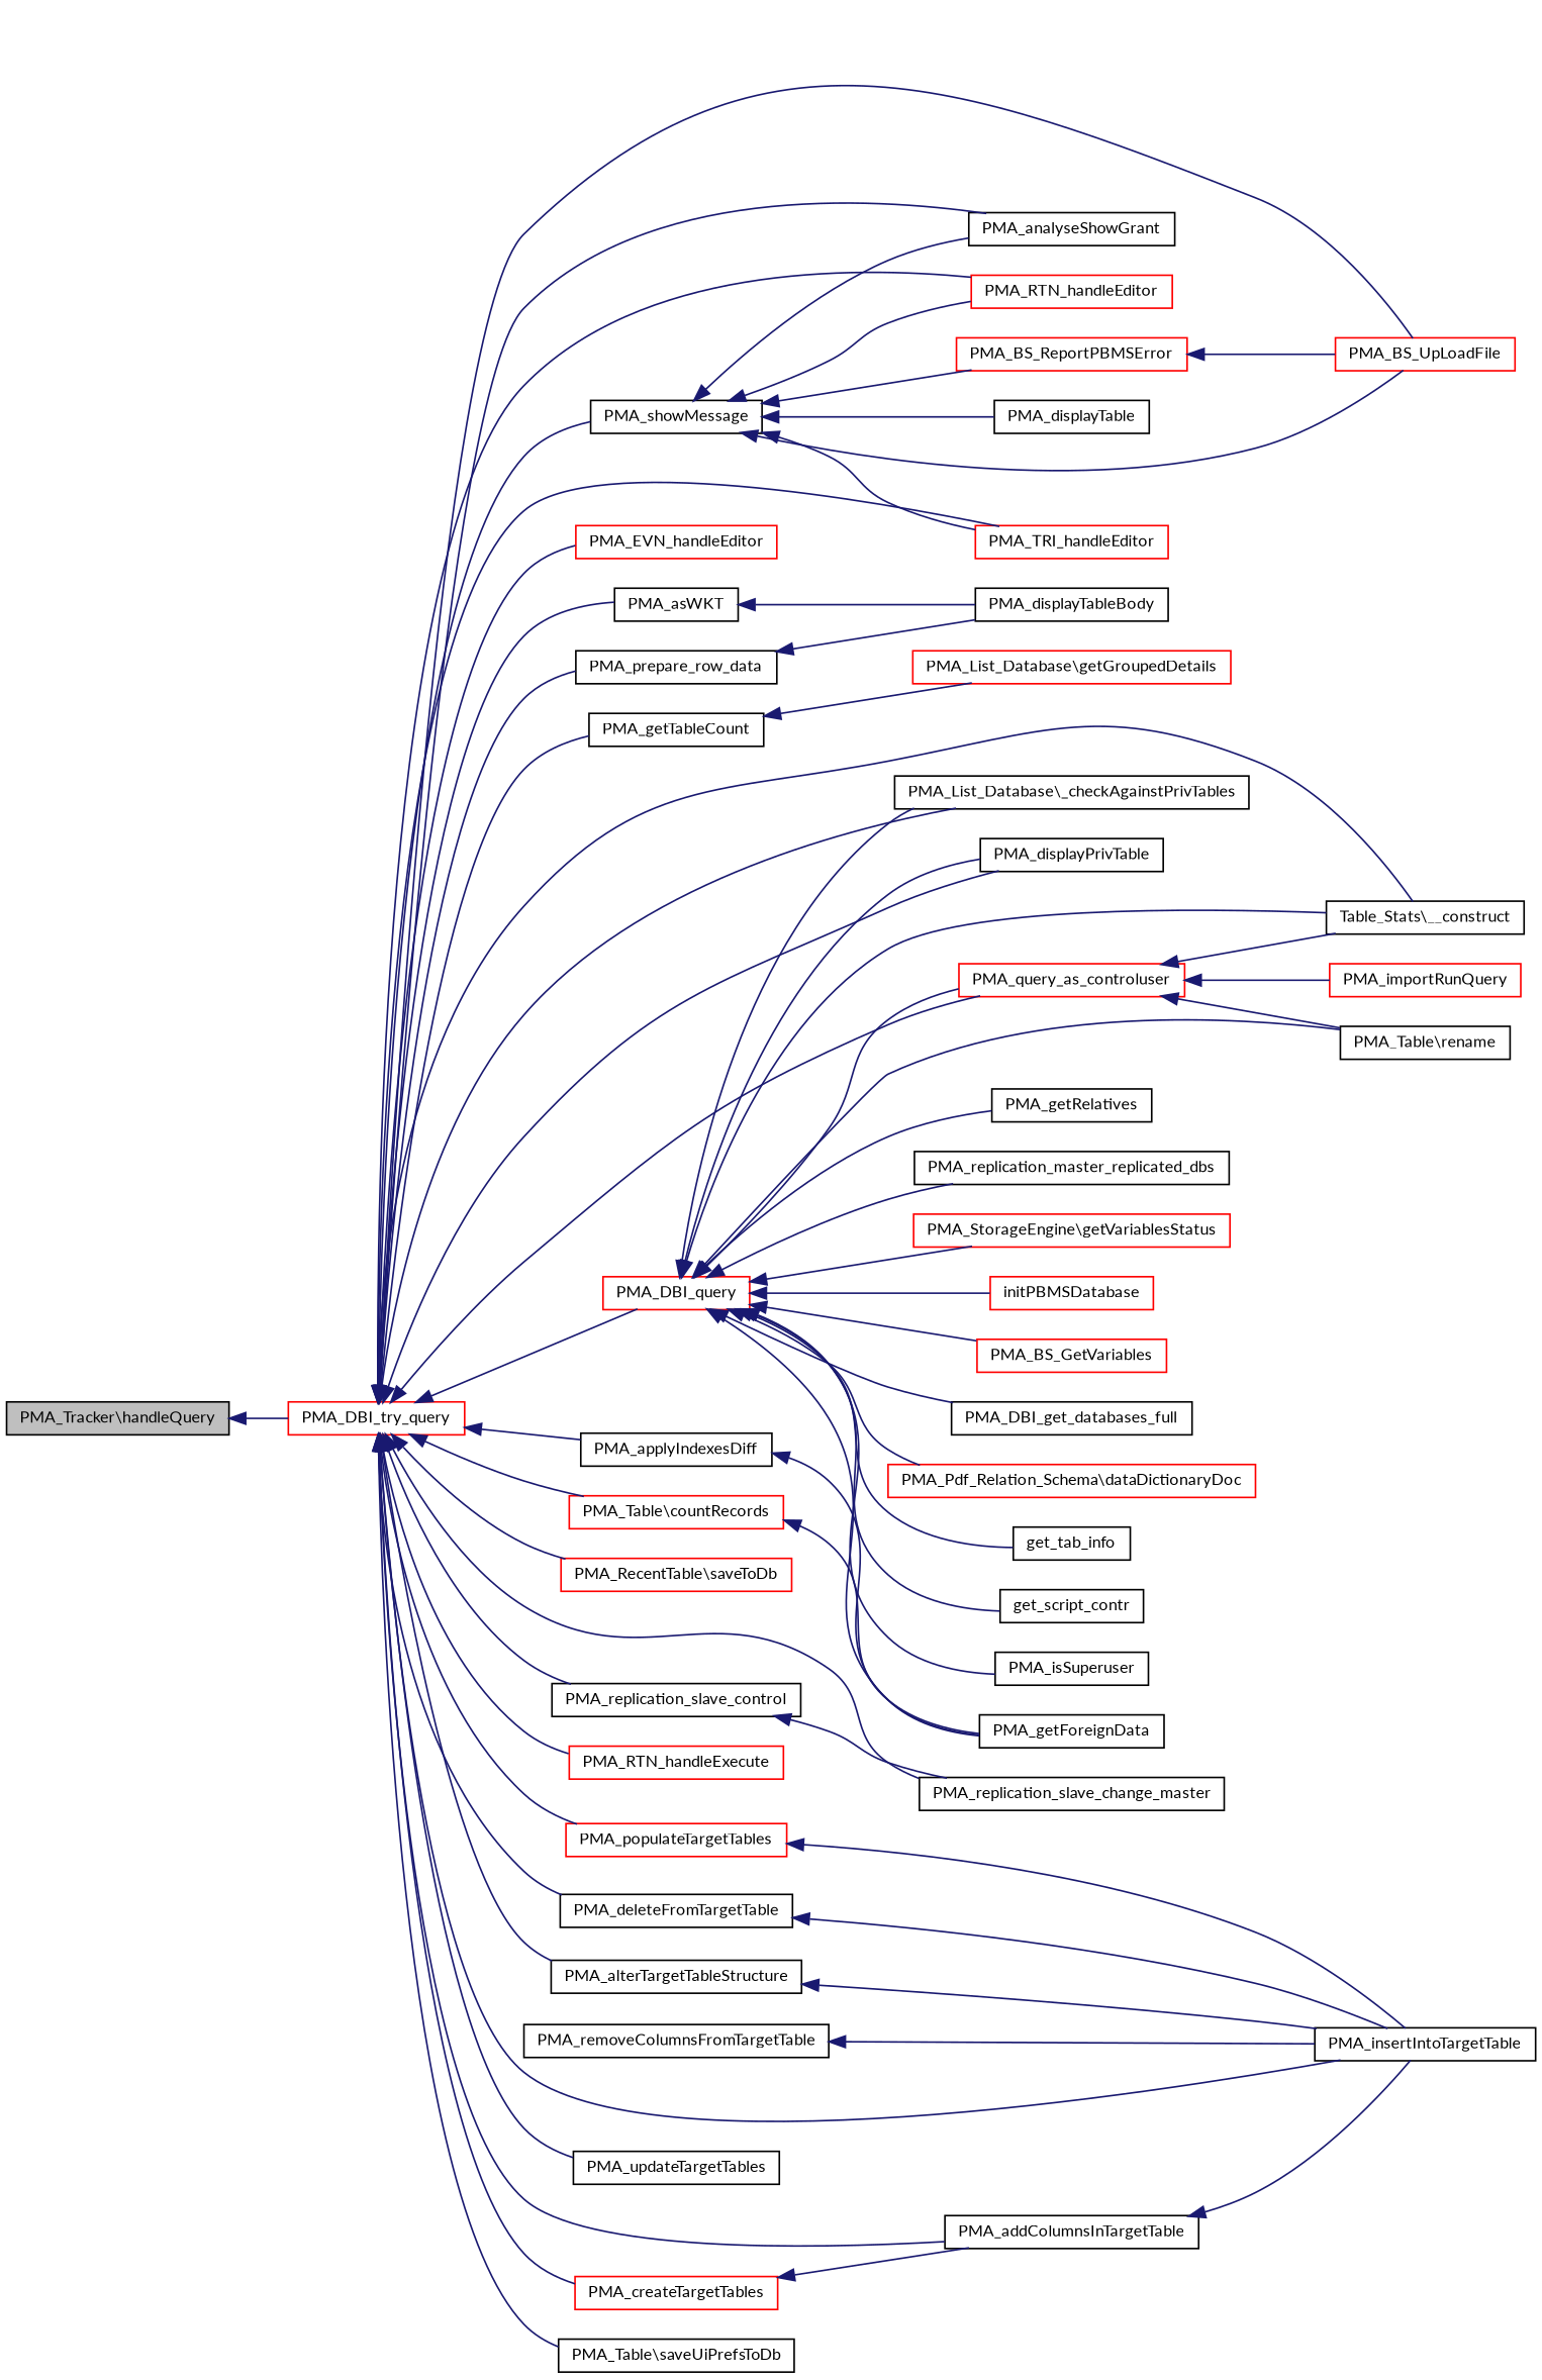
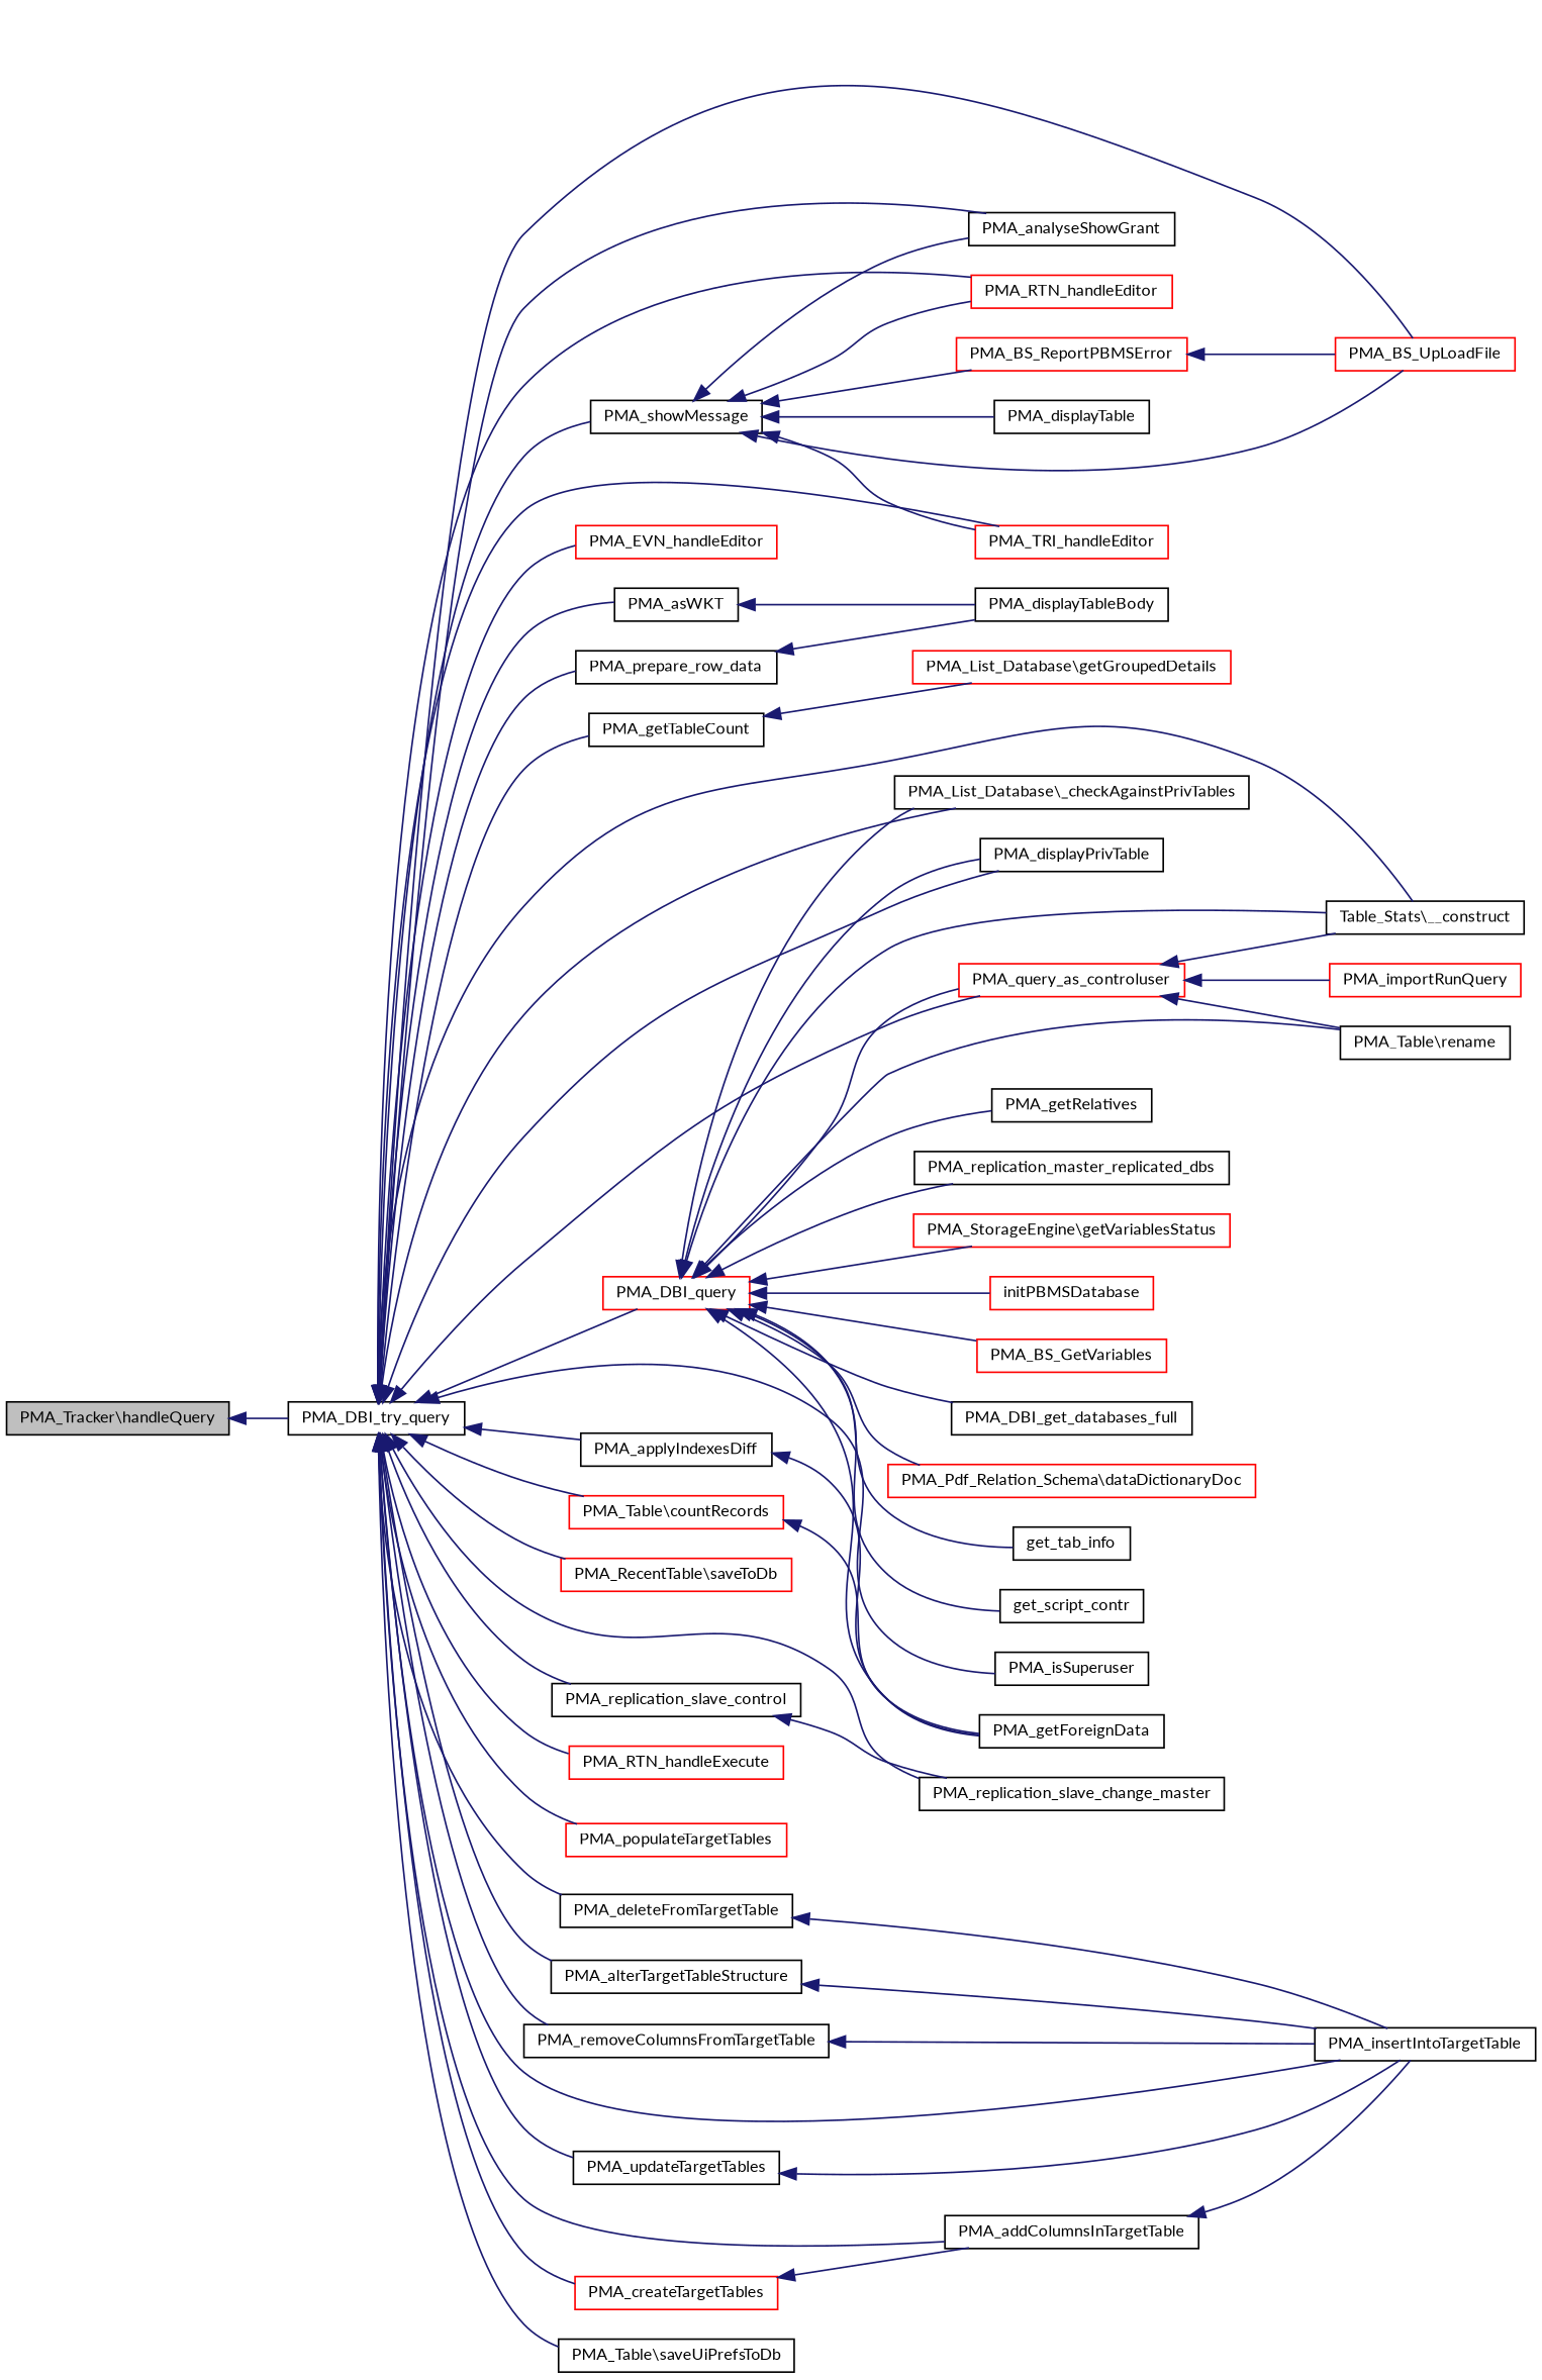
  digraph {
    fontname=Lato
    rankdir=LR
    node [color=black fillcolor=white fontname=Lato fontsize=10 shape=record style=filled]
    edge [color=midnightblue dir=back fontname=Lato fontsize=10 labelfontname=Helvetica labelfontsize=10 style=solid]
    n1 [fillcolor=grey75 fontcolor=black height=0.2 label="PMA_Tracker\\handleQuery" width=0.4]
-   n2 [color=red height=0.2 label=PMA_DBI_try_query width=0.4]
+   n2 [height=0.2 label=PMA_DBI_try_query width=0.4]
    n3 [height=0.2 label=PMA_analyseShowGrant width=0.4]
    n4 [height=0.2 label=PMA_showMessage width=0.4]
    n5 [color=red height=0.2 label=PMA_EVN_handleEditor width=0.4]
    n6 [color=red height=0.2 label=PMA_RTN_handleEditor width=0.4]
    n7 [color=red height=0.2 label=PMA_TRI_handleEditor width=0.4]
    n8 [height=0.2 label=PMA_asWKT width=0.4]
    n9 [height=0.2 label=PMA_getTableCount width=0.4]
    n10 [color=red height=0.2 label=PMA_DBI_query width=0.4]
    n11 [height=0.2 label="Table_Stats\\__construct" width=0.4]
    n12 [height=0.2 label="PMA_List_Database\\_checkAgainstPrivTables" width=0.4]
    n13 [color=red height=0.2 label=PMA_query_as_controluser width=0.4]
    n14 [height=0.2 label=PMA_displayPrivTable width=0.4]
    n15 [height=0.2 label=PMA_isSuperuser width=0.4]
    n16 [height=0.2 label=PMA_prepare_row_data width=0.4]
    n17 [color=red height=0.2 label="PMA_RecentTable\\saveToDb" width=0.4]
    n18 [height=0.2 label=PMA_replication_slave_control width=0.4]
    n19 [height=0.2 label=PMA_replication_slave_change_master width=0.4]
    n20 [color=red height=0.2 label=PMA_RTN_handleExecute width=0.4]
    n21 [height=0.2 label=PMA_updateTargetTables width=0.4]
    n22 [height=0.2 label=PMA_insertIntoTargetTable width=0.4]
    n23 [color=red height=0.2 label=PMA_createTargetTables width=0.4]
    n24 [height=0.2 label=PMA_addColumnsInTargetTable width=0.4]
    n25 [color=red height=0.2 label=PMA_populateTargetTables width=0.4]
    n26 [height=0.2 label=PMA_deleteFromTargetTable width=0.4]
    n27 [height=0.2 label=PMA_alterTargetTableStructure width=0.4]
    n28 [height=0.2 label=PMA_removeColumnsFromTargetTable width=0.4]
    n29 [height=0.2 label=PMA_applyIndexesDiff width=0.4]
    n30 [color=red height=0.2 label="PMA_Table\\countRecords" width=0.4]
    n31 [height=0.2 label="PMA_Table\\saveUiPrefsToDb" width=0.4]
    n32 [color=red height=0.2 label=PMA_BS_UpLoadFile width=0.4]
    n33 [color=red height=0.2 label=PMA_BS_ReportPBMSError width=0.4]
    n34 [height=0.2 label=PMA_displayTable width=0.4]
    n35 [height=0.2 label=PMA_displayTableBody width=0.4]
    n36 [color=red height=0.2 label="PMA_List_Database\\getGroupedDetails" width=0.4]
    n37 [color=red height=0.2 label=initPBMSDatabase width=0.4]
    n38 [color=red height=0.2 label=PMA_BS_GetVariables width=0.4]
    n39 [height=0.2 label=PMA_DBI_get_databases_full width=0.4]
    n40 [color=red height=0.2 label="PMA_Pdf_Relation_Schema\\dataDictionaryDoc" width=0.4]
    n41 [height=0.2 label=get_tab_info width=0.4]
    n42 [height=0.2 label=get_script_contr width=0.4]
    n43 [height=0.2 label="PMA_Table\\rename" width=0.4]
    n44 [height=0.2 label=PMA_getForeignData width=0.4]
    n45 [height=0.2 label=PMA_getRelatives width=0.4]
    n46 [height=0.2 label=PMA_replication_master_replicated_dbs width=0.4]
    n47 [color=red height=0.2 label="PMA_StorageEngine\\getVariablesStatus" width=0.4]
    n48 [color=red height=0.2 label=PMA_importRunQuery width=0.4]
    n1 -> n2
    n2 -> n3
    n2 -> n4
    n2 -> n5
    n2 -> n6
    n2 -> n7
    n2 -> n8
    n2 -> n9
    n2 -> n10
    n2 -> n11
    n2 -> n12
    n2 -> n13
    n2 -> n14
-   n10 -> n15
+   n2 -> n15
    n2 -> n16
    n2 -> n17
    n2 -> n18
    n2 -> n19
    n2 -> n20
    n2 -> n21
    n2 -> n22
    n2 -> n23
    n2 -> n24
    n2 -> n25
    n2 -> n26
    n2 -> n27
+   n2 -> n28
    n2 -> n29
    n2 -> n30
    n2 -> n31
    n2 -> n32
    n4 -> n3
    n4 -> n6
    n4 -> n7
    n4 -> n32
    n4 -> n33
    n4 -> n34
    n8 -> n35
    n9 -> n36
    n10 -> n11
    n10 -> n12
    n10 -> n13
    n10 -> n14
    n10 -> n37
    n10 -> n38
    n10 -> n39
    n10 -> n40
    n10 -> n41
    n10 -> n42
    n10 -> n43
    n10 -> n44
    n10 -> n45
    n10 -> n46
    n10 -> n47
    n13 -> n11
    n13 -> n43
    n13 -> n48
    n16 -> n35
    n18 -> n19
-   n25 -> n22
+   n21 -> n22
    n23 -> n24
    n24 -> n22
    n26 -> n22
    n27 -> n22
    n28 -> n22
    n29 -> n44
    n30 -> n44
    n33 -> n32
  }
